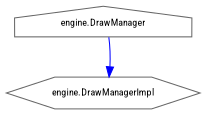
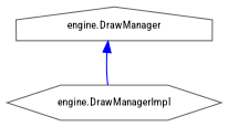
  digraph {
    rankdir=TB
    fontname="Roboto Condensed"
    node [color=grey40 fillcolor=white fontname="Roboto Condensed" fontsize=10 style=filled]
    n1 [height=0.2 label="engine.DrawManager" shape=house width=0.4]
    n2 [height=0.2 label="engine.DrawManagerImpl" shape=hexagon width=0.4]
-   n2 -> n1 [color=blue dir=back fontname="Roboto Condensed" fontsize=10 labelfontname=Helvetica labelfontsize=10 style=solid]
+   n1 -> n2 [color=blue dir=back fontname="Roboto Condensed" fontsize=10 labelfontname=Helvetica labelfontsize=10 style=solid]
  }
